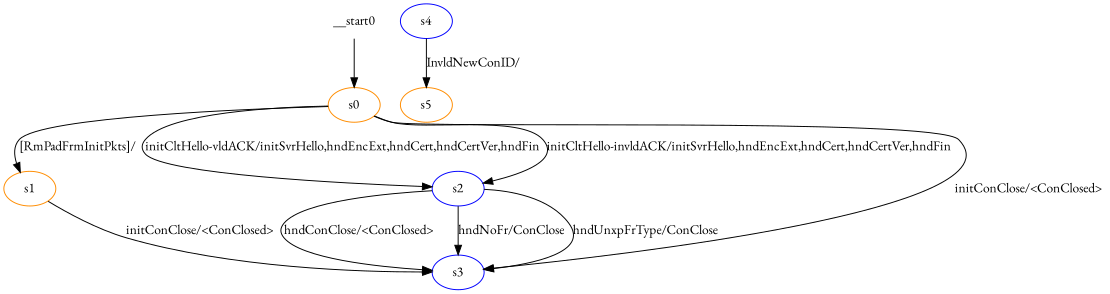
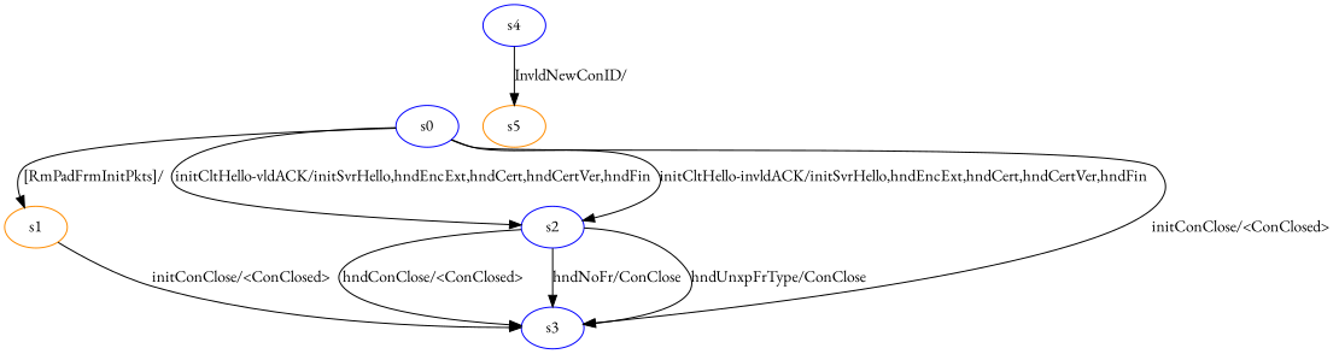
  digraph {
    fontname="EB Garamond"
    node [color=darkorange fontname="EB Garamond"]
    edge [fontname="EB Garamond"]
-   n1 [label=s0]
+   n1 [color=blue label=s0]
    n2 [label=s1]
    n3 [color=blue label=s2]
    n4 [color=blue label=s3]
    n5 [color=blue label=s4]
    n6 [label=s5]
-   __start0 [shape=none]
    n1 -> n2 [label="[RmPadFrmInitPkts]/ "]
    n1 -> n3 [label="initCltHello-vldACK/initSvrHello,hndEncExt,hndCert,hndCertVer,hndFin "]
    n1 -> n3 [label="initCltHello-invldACK/initSvrHello,hndEncExt,hndCert,hndCertVer,hndFin "]
    n1 -> n4 [label="initConClose/<ConClosed> "]
    n2 -> n4 [label="initConClose/<ConClosed> "]
    n3 -> n4 [label="hndConClose/<ConClosed> "]
    n3 -> n4 [label="hndNoFr/ConClose "]
    n3 -> n4 [label="hndUnxpFrType/ConClose "]
    n5 -> n6 [label="InvldNewConID/ "]
-   __start0 -> n1
  }
